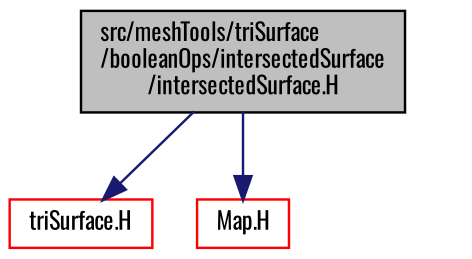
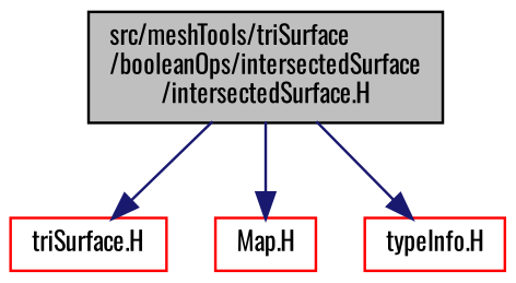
  digraph {
    fontname=Oswald
    node [color=red fontname=Oswald fontsize=10 shape=record]
    edge [color=midnightblue fontname=Oswald fontsize=10 labelfontname=FreeSans labelfontsize=10 style=solid]
    n1 [color=black fillcolor=grey75 fontcolor=black height=0.2 label="src/meshTools/triSurface\l/booleanOps/intersectedSurface\l/intersectedSurface.H" style=filled width=0.4]
    n2 [height=0.2 label="triSurface.H" width=0.4]
    n3 [height=0.2 label="Map.H" width=0.4]
+   n4 [height=0.2 label="typeInfo.H" width=0.4]
    n1 -> n2
    n1 -> n3
+   n1 -> n4
  }
